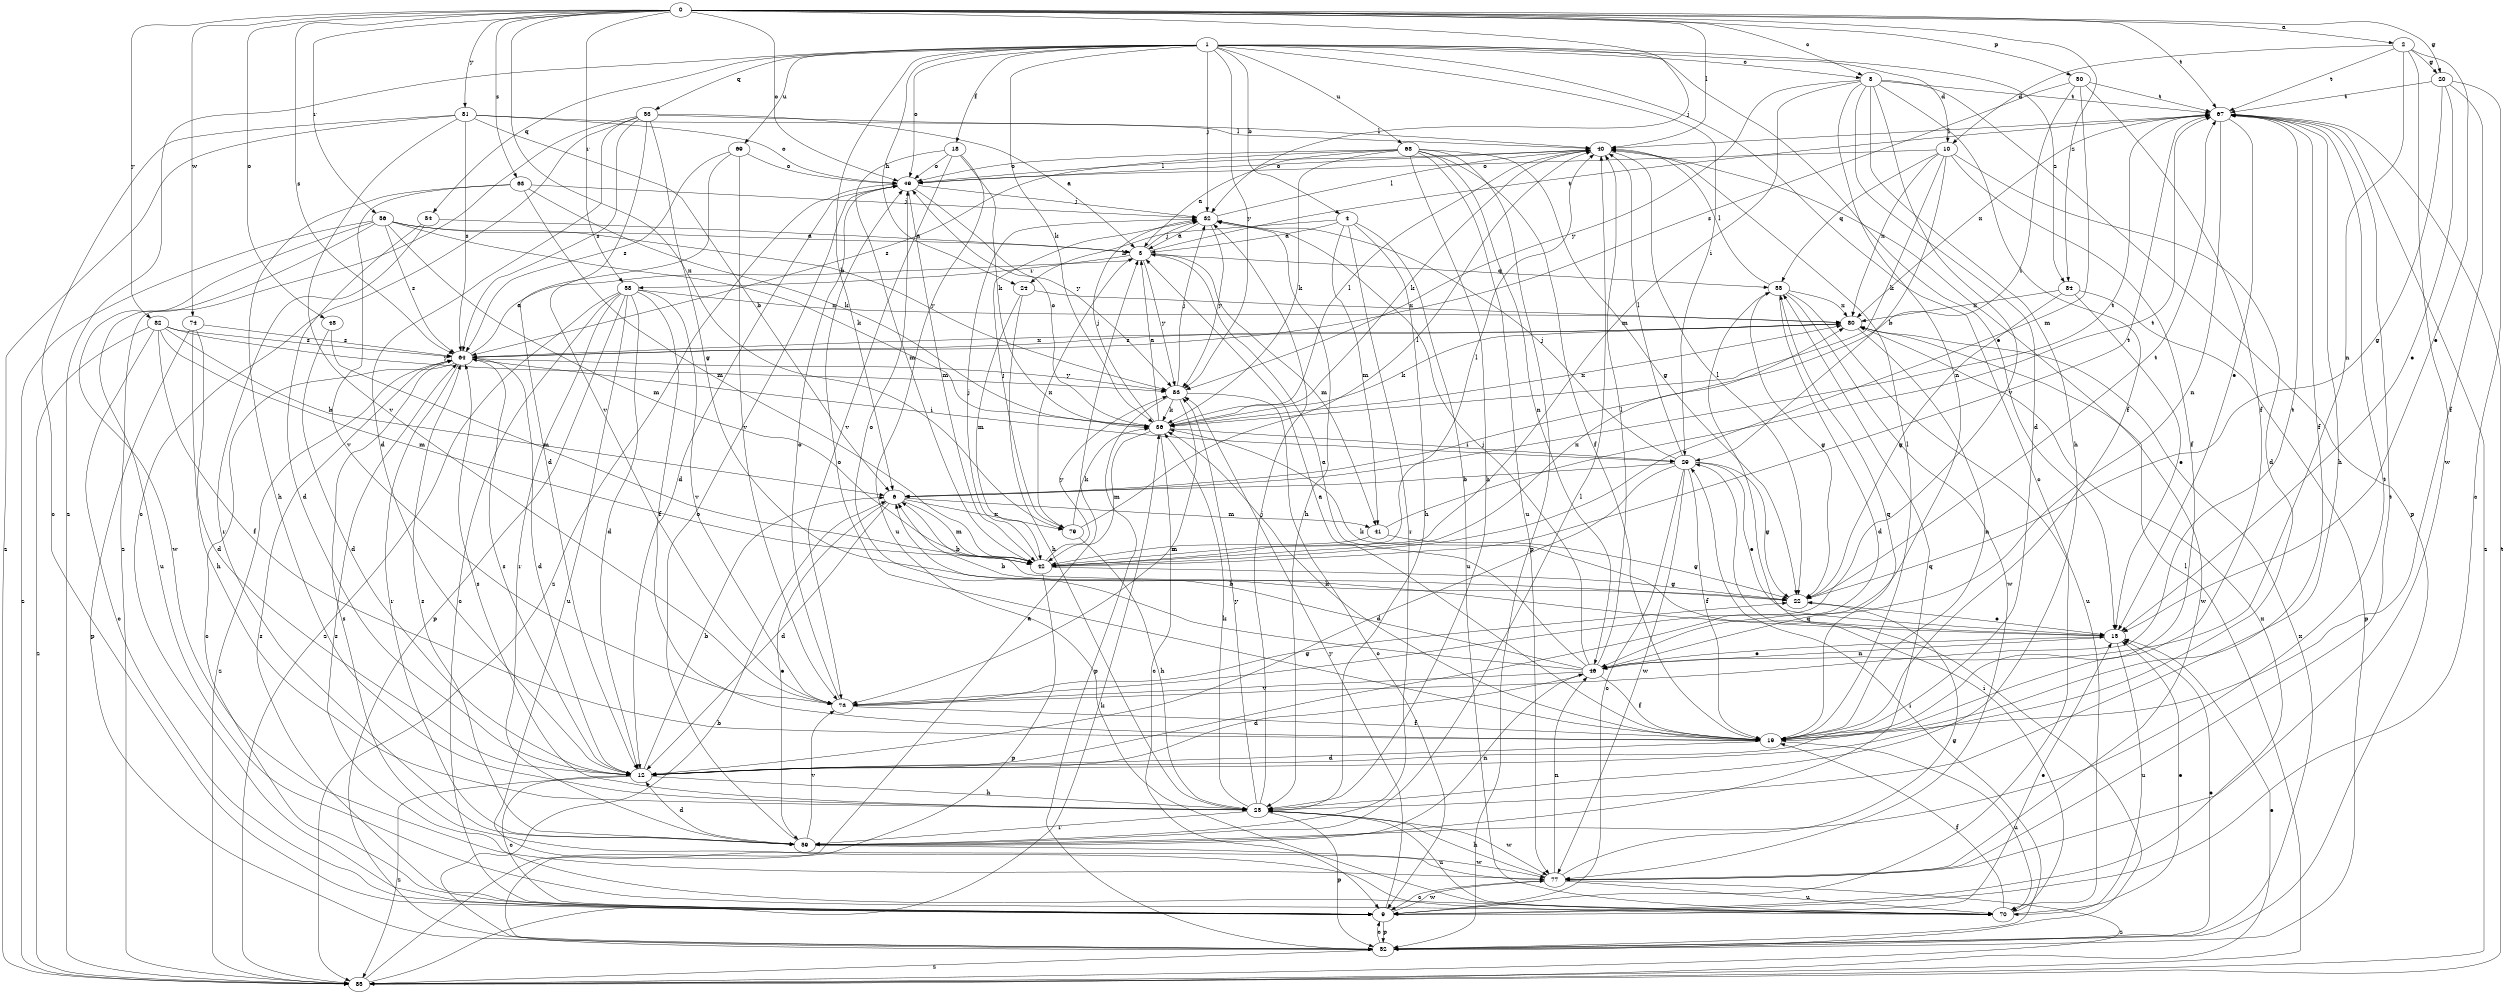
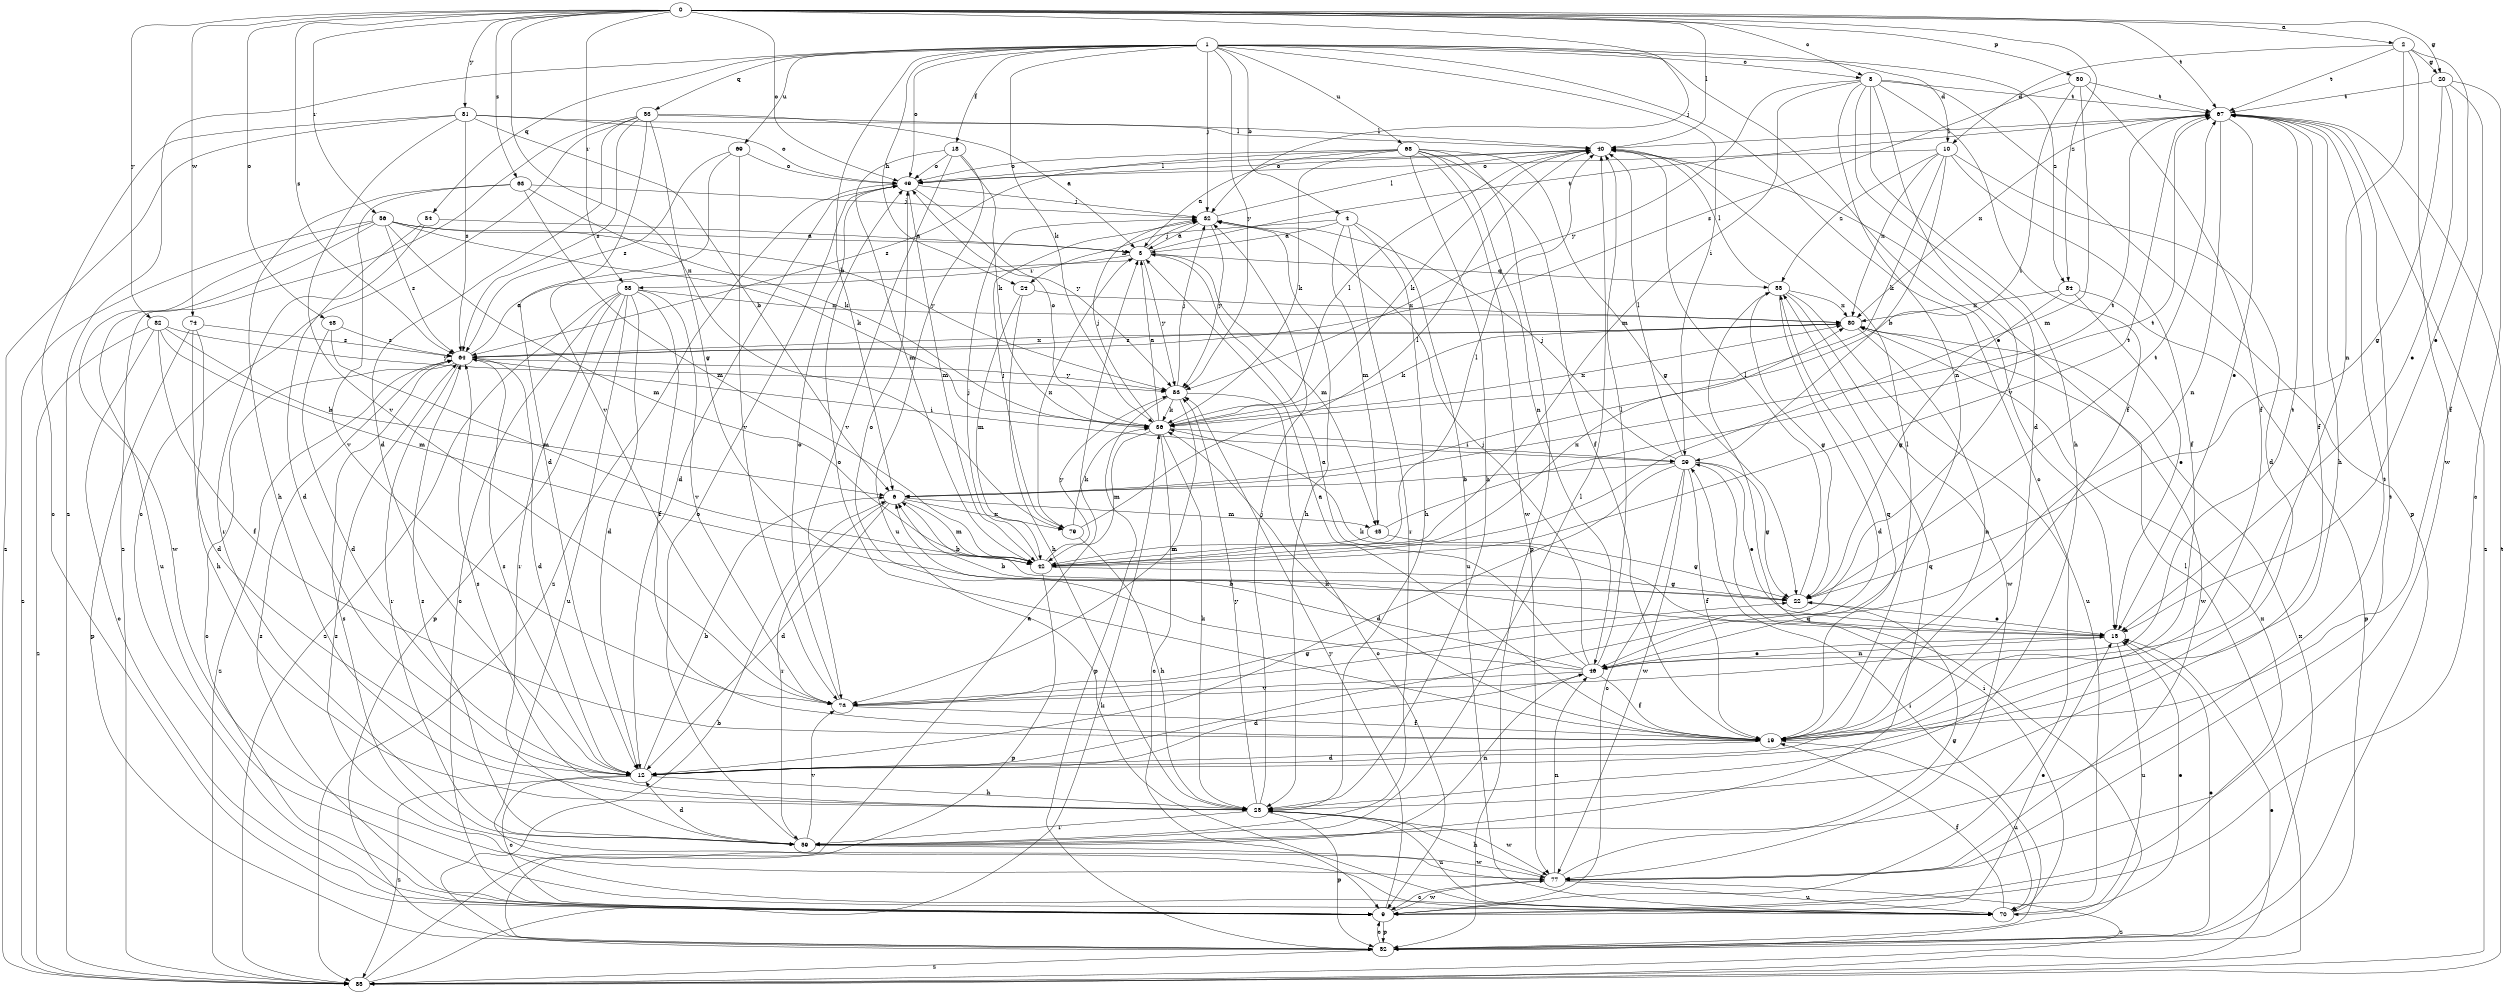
  strict digraph {
    0
    2
    8
    20
    32
    40
    48
    49
    50
    56
    58
    63
    64
    67
    74
    79
    81
    82
    84
    10
    15
    46
    77
    83
    25
    12
    42
    19
    52
    73
    9
    22
    3
    36
    85
    29
    70
    59
    80
    6
    1
    4
    18
    24
    53
    54
    68
    69
-   41
+   41 [label=45]
    55
    0 -> 2 [label=a]
    0 -> 8 [label=c]
    0 -> 20 [label=g]
    0 -> 32 [label=j]
    0 -> 40 [label=l]
    0 -> 48 [label=o]
    0 -> 49 [label=o]
    0 -> 50 [label=p]
    0 -> 56 [label=r]
    0 -> 58 [label=r]
    0 -> 63 [label=s]
    0 -> 64 [label=s]
    0 -> 67 [label=t]
    0 -> 74 [label=w]
    0 -> 79 [label=x]
    0 -> 81 [label=y]
    0 -> 82 [label=y]
    0 -> 84 [label=z]
    2 -> 20 [label=g]
    2 -> 67 [label=t]
    2 -> 10 [label=d]
    2 -> 15 [label=e]
    2 -> 46 [label=n]
    2 -> 77 [label=w]
    8 -> 67 [label=t]
    8 -> 46 [label=n]
    8 -> 83 [label=y]
    8 -> 25 [label=h]
    8 -> 12 [label=d]
    8 -> 42 [label=m]
    8 -> 19 [label=f]
    8 -> 52 [label=p]
    8 -> 73 [label=v]
    20 -> 67 [label=t]
    20 -> 15 [label=e]
    20 -> 19 [label=f]
    20 -> 9 [label=c]
    20 -> 22 [label=g]
    32 -> 40 [label=l]
    32 -> 83 [label=y]
    32 -> 25 [label=h]
    32 -> 3 [label=a]
    40 -> 49 [label=o]
    40 -> 36 [label=k]
-   82 -> 64 [label=s]
+   48 -> 64 [label=s]
    48 -> 12 [label=d]
    48 -> 42 [label=m]
    49 -> 32 [label=j]
    49 -> 40 [label=l]
    49 -> 83 [label=y]
    49 -> 12 [label=d]
    49 -> 42 [label=m]
    49 -> 85 [label=z]
    50 -> 64 [label=s]
    50 -> 67 [label=t]
    50 -> 42 [label=m]
    50 -> 19 [label=f]
    50 -> 29 [label=i]
    56 -> 64 [label=s]
    56 -> 77 [label=w]
    56 -> 83 [label=y]
    56 -> 42 [label=m]
    56 -> 3 [label=a]
    56 -> 36 [label=k]
    56 -> 85 [label=z]
    56 -> 70 [label=u]
    58 -> 12 [label=d]
    58 -> 19 [label=f]
    58 -> 52 [label=p]
    58 -> 73 [label=v]
    58 -> 9 [label=c]
    58 -> 85 [label=z]
    58 -> 70 [label=u]
    58 -> 59 [label=r]
    58 -> 80 [label=x]
    63 -> 32 [label=j]
    63 -> 25 [label=h]
    63 -> 42 [label=m]
    63 -> 73 [label=v]
    63 -> 36 [label=k]
    64 -> 83 [label=y]
    64 -> 12 [label=d]
    64 -> 9 [label=c]
    64 -> 3 [label=a]
    64 -> 85 [label=z]
    64 -> 29 [label=i]
    64 -> 59 [label=r]
    64 -> 80 [label=x]
    67 -> 40 [label=l]
    67 -> 15 [label=e]
    67 -> 46 [label=n]
    67 -> 25 [label=h]
    67 -> 19 [label=f]
    67 -> 85 [label=z]
    67 -> 80 [label=x]
    74 -> 64 [label=s]
    74 -> 25 [label=h]
    74 -> 12 [label=d]
    74 -> 52 [label=p]
    79 -> 32 [label=j]
    79 -> 40 [label=l]
    79 -> 25 [label=h]
    79 -> 36 [label=k]
    81 -> 40 [label=l]
    81 -> 49 [label=o]
    81 -> 64 [label=s]
    81 -> 73 [label=v]
    81 -> 9 [label=c]
    81 -> 85 [label=z]
    81 -> 6 [label=b]
    82 -> 83 [label=y]
    82 -> 42 [label=m]
    82 -> 19 [label=f]
    82 -> 9 [label=c]
    82 -> 85 [label=z]
    82 -> 6 [label=b]
    84 -> 15 [label=e]
    84 -> 52 [label=p]
    84 -> 22 [label=g]
    84 -> 80 [label=x]
    10 -> 49 [label=o]
    10 -> 12 [label=d]
    10 -> 19 [label=f]
    10 -> 36 [label=k]
    10 -> 80 [label=x]
    10 -> 6 [label=b]
-   10 -> 55 [label=q]
+   10 -> 55 [label=z]
    15 -> 46 [label=n]
    15 -> 36 [label=k]
    15 -> 70 [label=u]
    15 -> 6 [label=b]
    46 -> 32 [label=j]
    46 -> 40 [label=l]
    46 -> 49 [label=o]
    46 -> 15 [label=e]
    46 -> 12 [label=d]
    46 -> 19 [label=f]
    46 -> 73 [label=v]
    46 -> 3 [label=a]
    46 -> 6 [label=b]
    77 -> 64 [label=s]
    77 -> 67 [label=t]
    77 -> 46 [label=n]
    77 -> 25 [label=h]
    77 -> 9 [label=c]
    77 -> 22 [label=g]
    77 -> 85 [label=z]
    77 -> 70 [label=u]
    83 -> 32 [label=j]
    83 -> 52 [label=p]
    83 -> 73 [label=v]
    83 -> 9 [label=c]
    83 -> 36 [label=k]
    25 -> 32 [label=j]
    25 -> 64 [label=s]
    25 -> 77 [label=w]
    25 -> 83 [label=y]
    25 -> 52 [label=p]
-   25 -> 36 [label=k]
+   36 -> 25 [label=k]
    25 -> 70 [label=u]
    25 -> 59 [label=r]
    12 -> 64 [label=s]
    12 -> 25 [label=h]
    12 -> 9 [label=c]
    12 -> 85 [label=z]
    12 -> 6 [label=b]
    42 -> 32 [label=j]
    42 -> 40 [label=l]
    42 -> 67 [label=t]
    42 -> 83 [label=y]
    42 -> 52 [label=p]
    42 -> 22 [label=g]
    42 -> 80 [label=x]
    19 -> 40 [label=l]
    19 -> 49 [label=o]
    19 -> 12 [label=d]
    19 -> 3 [label=a]
    19 -> 36 [label=k]
    19 -> 70 [label=u]
    19 -> 55 [label=q]
    52 -> 15 [label=e]
    52 -> 9 [label=c]
    52 -> 85 [label=z]
    52 -> 29 [label=i]
    52 -> 80 [label=x]
    52 -> 6 [label=b]
    52 -> 55 [label=q]
    73 -> 49 [label=o]
    73 -> 67 [label=t]
    73 -> 19 [label=f]
    73 -> 22 [label=g]
    9 -> 64 [label=s]
    9 -> 15 [label=e]
    9 -> 77 [label=w]
    9 -> 83 [label=y]
    9 -> 52 [label=p]
    9 -> 80 [label=x]
-   40 -> 22 [label=l]
+   22 -> 40 [label=l]
    22 -> 67 [label=t]
    22 -> 15 [label=e]
    22 -> 6 [label=b]
    3 -> 32 [label=j]
    3 -> 58 [label=r]
    3 -> 67 [label=t]
    3 -> 79 [label=x]
    3 -> 83 [label=y]
    3 -> 41 [label=m]
    3 -> 55 [label=q]
    36 -> 32 [label=j]
    36 -> 40 [label=l]
    36 -> 49 [label=o]
    36 -> 42 [label=m]
    36 -> 9 [label=c]
    36 -> 3 [label=a]
    36 -> 29 [label=i]
    36 -> 80 [label=x]
    85 -> 40 [label=l]
    85 -> 67 [label=t]
    85 -> 15 [label=e]
    85 -> 3 [label=a]
    85 -> 36 [label=k]
    29 -> 32 [label=j]
    29 -> 40 [label=l]
    29 -> 15 [label=e]
    29 -> 77 [label=w]
    29 -> 12 [label=d]
    29 -> 19 [label=f]
    29 -> 9 [label=c]
    29 -> 22 [label=g]
    29 -> 6 [label=b]
    70 -> 64 [label=s]
    70 -> 15 [label=e]
    70 -> 19 [label=f]
    70 -> 29 [label=i]
    59 -> 40 [label=l]
    59 -> 49 [label=o]
    59 -> 64 [label=s]
    59 -> 67 [label=t]
    59 -> 46 [label=n]
    59 -> 77 [label=w]
    59 -> 12 [label=d]
    59 -> 73 [label=v]
    59 -> 55 [label=q]
    80 -> 64 [label=s]
    80 -> 77 [label=w]
    80 -> 19 [label=n]
    80 -> 36 [label=k]
    6 -> 67 [label=t]
    6 -> 79 [label=x]
    6 -> 12 [label=d]
    6 -> 42 [label=m]
-   6 -> 59 [label=e]
+   6 -> 59 [label=r]
    6 -> 41 [label=m]
    1 -> 8 [label=c]
    1 -> 32 [label=j]
    1 -> 49 [label=o]
    1 -> 84 [label=z]
    1 -> 10 [label=d]
    1 -> 15 [label=e]
    1 -> 83 [label=y]
    1 -> 9 [label=c]
    1 -> 36 [label=k]
    1 -> 85 [label=z]
    1 -> 29 [label=i]
    1 -> 6 [label=b]
    1 -> 4 [label=b]
    1 -> 18 [label=f]
    1 -> 24 [label=h]
    1 -> 53 [label=q]
    1 -> 54 [label=q]
    1 -> 68 [label=u]
    1 -> 69 [label=u]
    4 -> 25 [label=h]
    4 -> 3 [label=a]
    4 -> 70 [label=u]
    4 -> 59 [label=r]
    4 -> 24 [label=h]
    4 -> 41 [label=m]
    18 -> 49 [label=o]
    18 -> 42 [label=m]
    18 -> 73 [label=v]
    18 -> 36 [label=k]
    18 -> 70 [label=u]
    24 -> 25 [label=h]
    24 -> 42 [label=m]
    24 -> 80 [label=x]
    53 -> 40 [label=l]
    53 -> 64 [label=s]
    53 -> 12 [label=d]
    53 -> 73 [label=v]
    53 -> 9 [label=c]
    53 -> 22 [label=g]
    53 -> 3 [label=a]
    53 -> 85 [label=z]
    54 -> 12 [label=d]
    54 -> 3 [label=a]
    54 -> 59 [label=r]
    68 -> 49 [label=o]
    68 -> 64 [label=s]
    68 -> 46 [label=n]
-   68 -> 77 [label=u]
+   68 -> 77 [label=w]
    68 -> 25 [label=h]
    68 -> 19 [label=f]
    68 -> 52 [label=p]
    68 -> 22 [label=g]
    68 -> 3 [label=a]
    68 -> 36 [label=k]
    69 -> 49 [label=o]
    69 -> 64 [label=s]
    69 -> 12 [label=d]
    69 -> 73 [label=v]
    41 -> 67 [label=t]
    41 -> 42 [label=m]
    41 -> 22 [label=g]
    55 -> 40 [label=l]
    55 -> 77 [label=w]
    55 -> 12 [label=d]
    55 -> 22 [label=g]
    55 -> 70 [label=u]
    55 -> 80 [label=x]
  }
